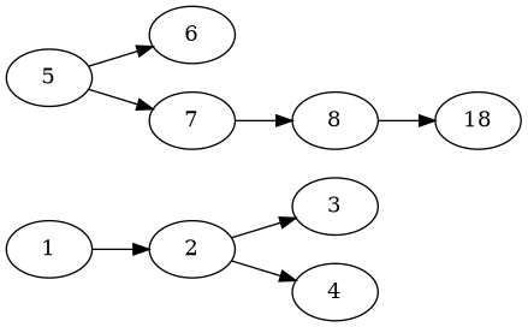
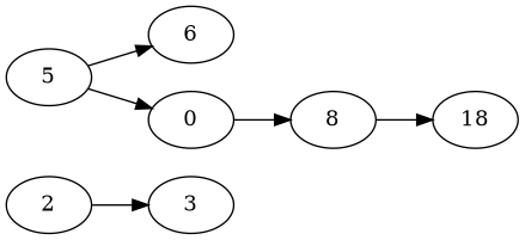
  digraph {
    rankdir=LR
    node [alpha=0.19]
-   1 [expect_size=51645814237734895616]
    2 [alpha=0.13 expect_size=15994709214854794]
    3 [alpha=0.07 expect_size=12124794482073560]
-   4 [expect_size=174326002629670]
    5 [alpha=0.18 expect_size=293529576182955114496]
    6 [alpha=0.02 expect_size=152392129743658418176]
-   7 [alpha=0.08 expect_size=543245606939022]
+   7 [alpha=0.08 expect_size=543245606939022 label=0]
    8 [alpha=0.12 expect_size=3068827078716555264]
    n9 [alpha=0.13 expect_size=123820582757493616 label=18]
-   1 -> 2
    2 -> 3
-   2 -> 4
    5 -> 6
    5 -> 7
    7 -> 8
    8 -> n9
  }
